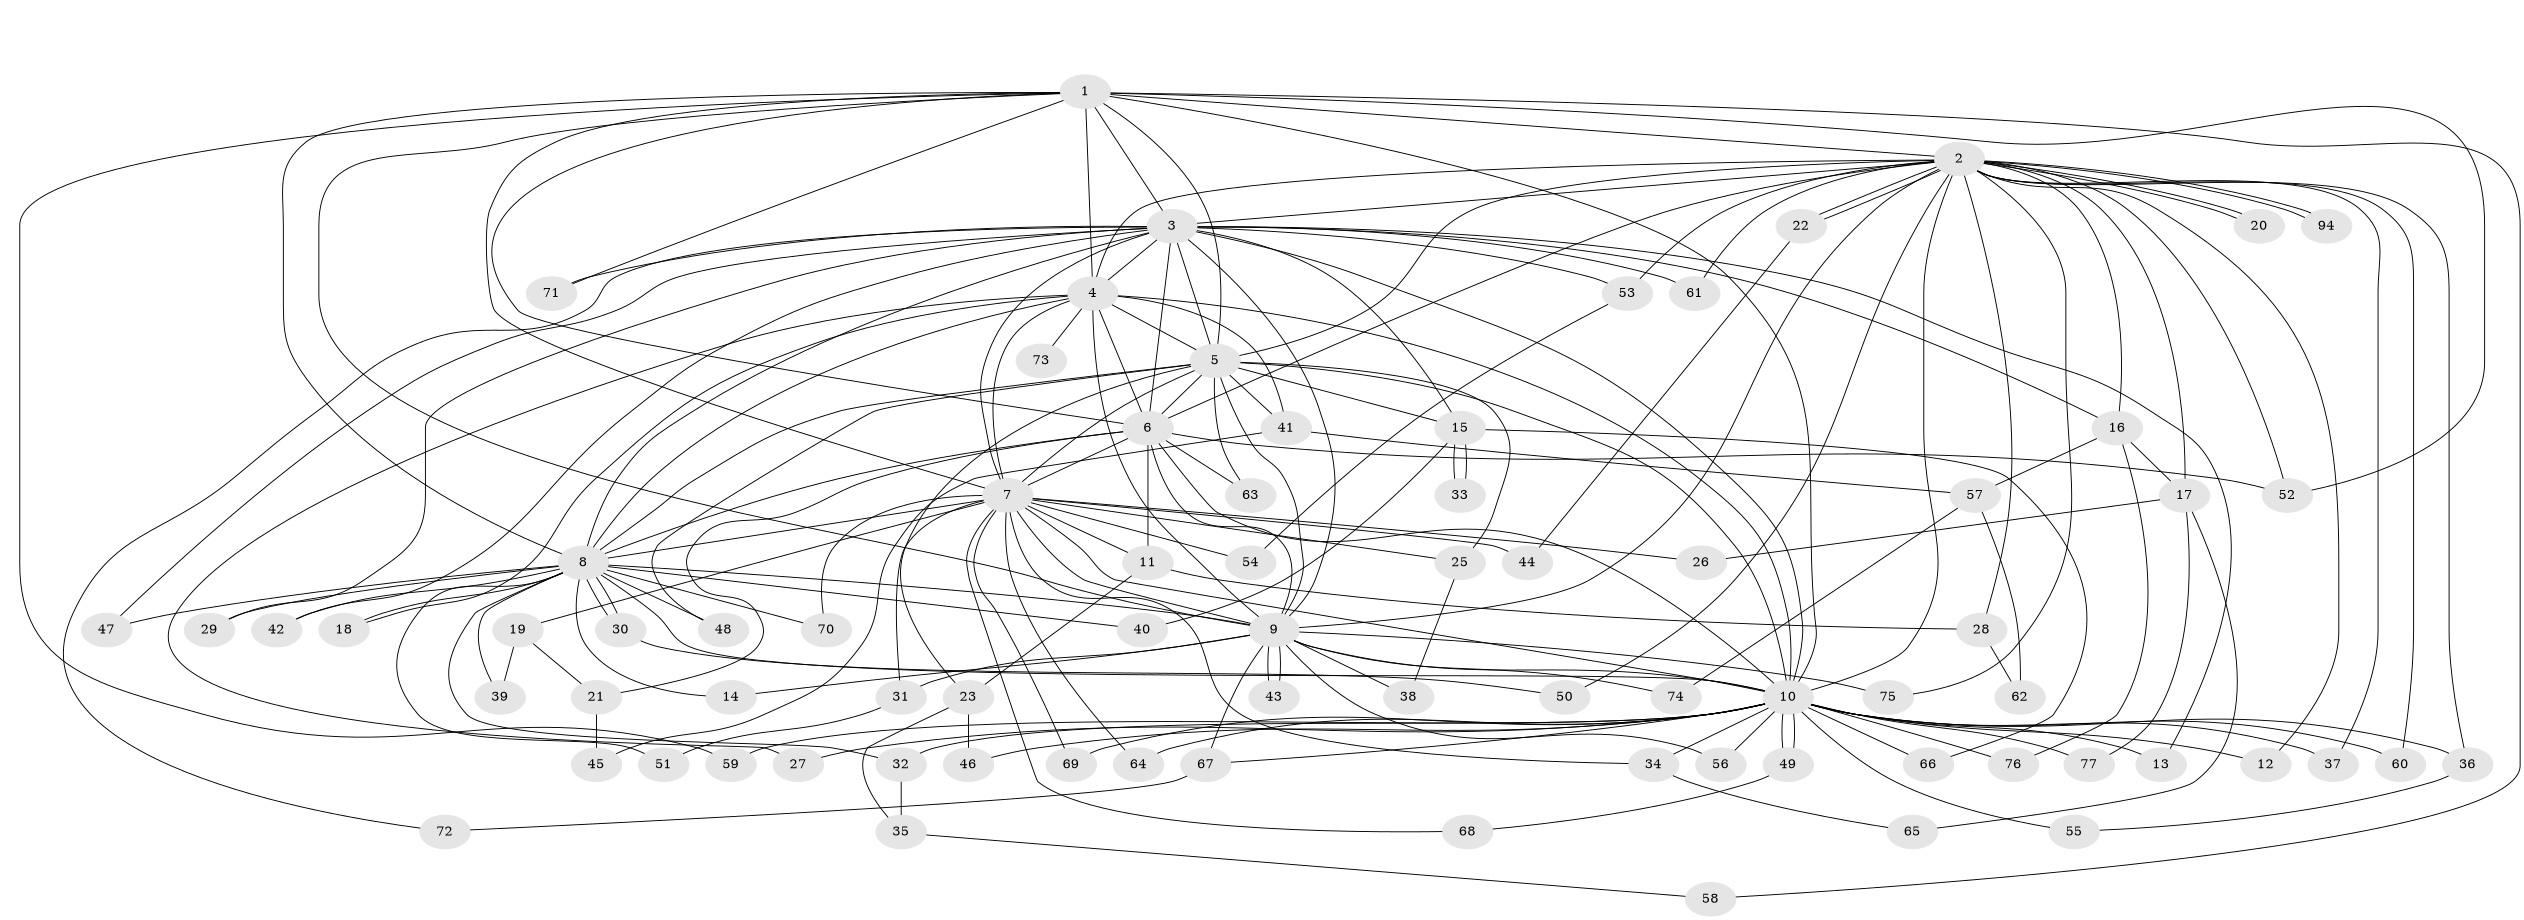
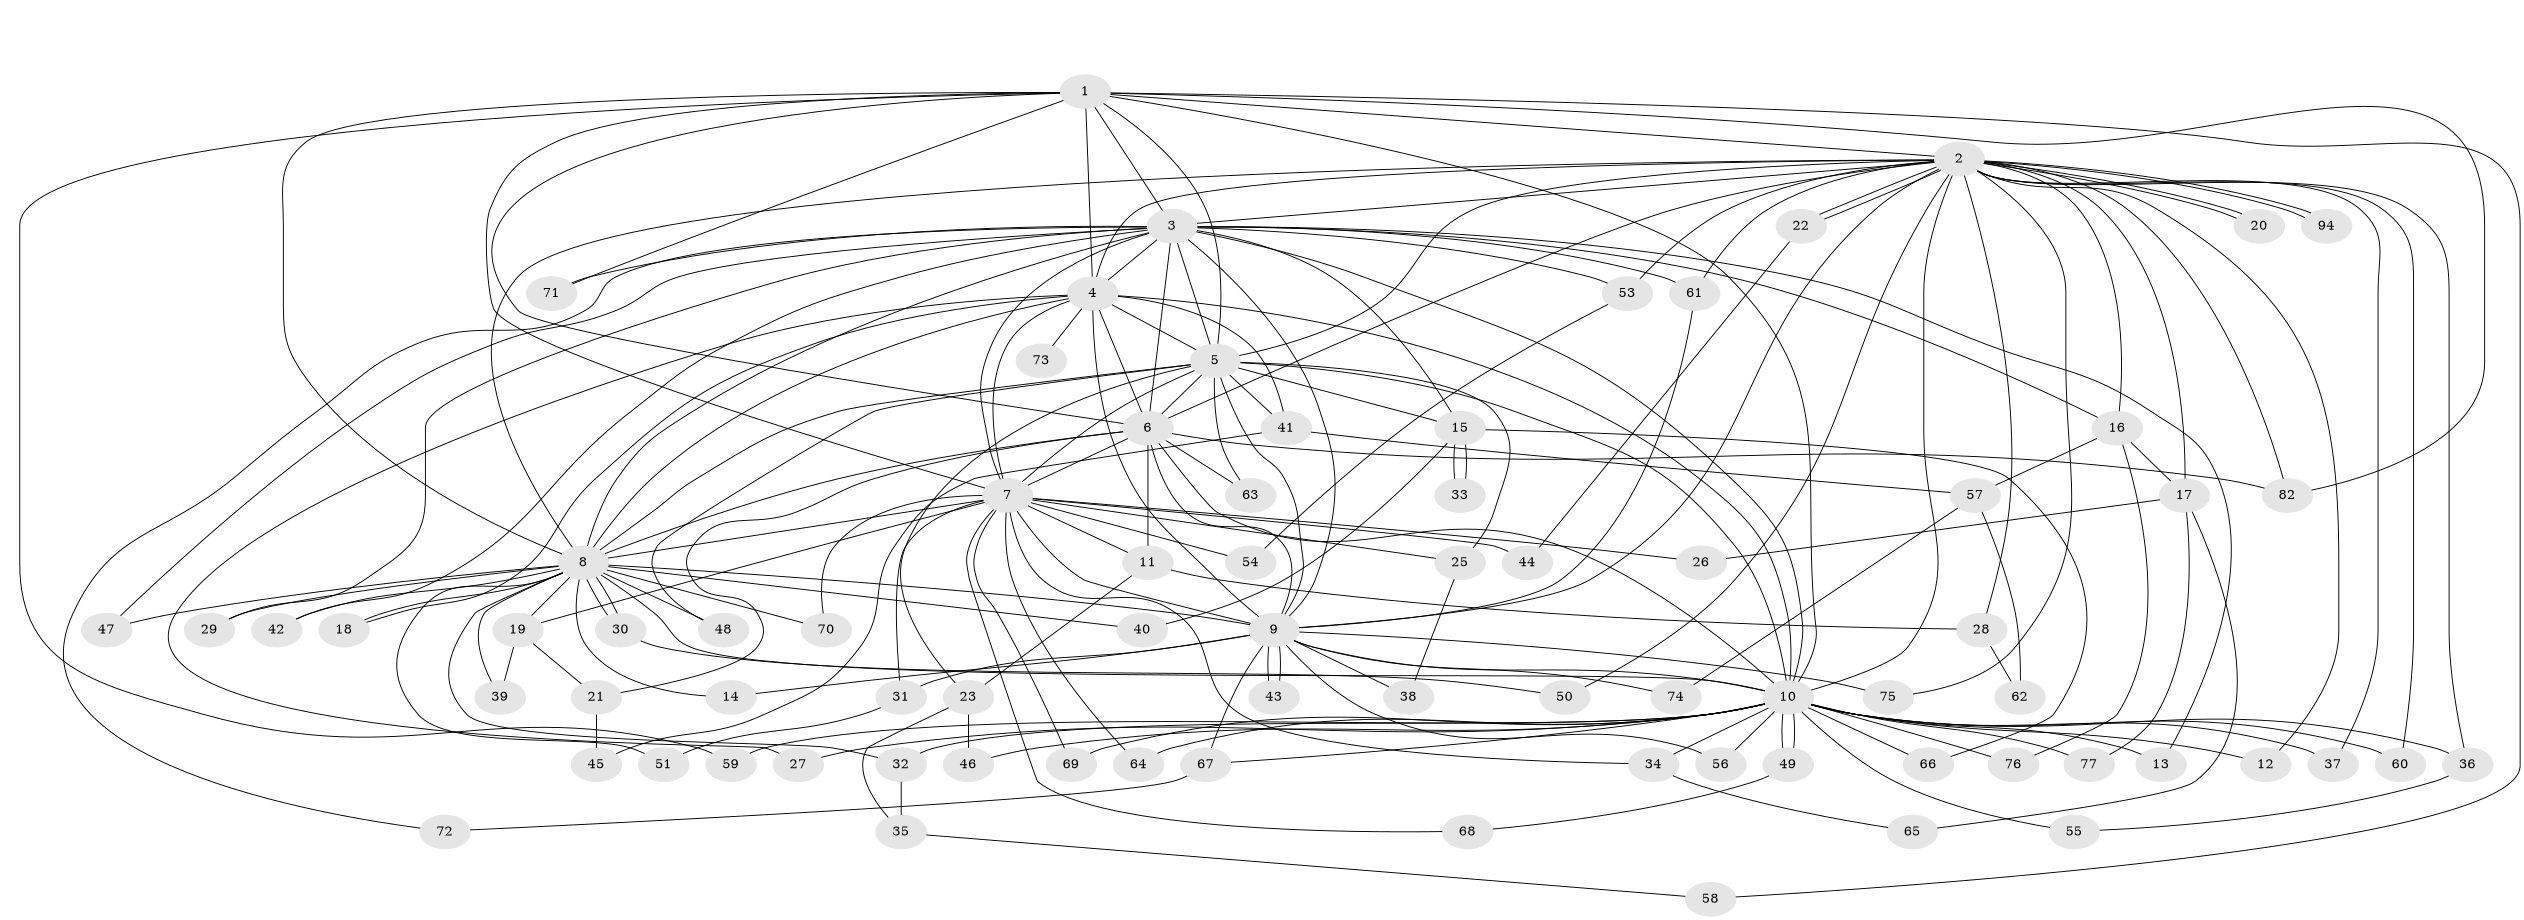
  graph {
    node [color=gray90 style=filled]
    1
    2
    3
    4
    5
    6
    7
    8
    9
    10
-   52
+   52 [label=82]
    58
    59
    71
    12
    16
    17
    20
    22
    n20 [label=94]
    28
    36
    37
    50
    53
    60
    61
    75
    13
    15
    29
    42
    47
    72
    18
    27
    41
    73
    23
    25
    48
    63
    11
    21
    19
    26
    31
    34
    44
    54
    64
    68
    69
    70
    14
    30
    32
    39
    40
    51
    38
    43
    56
    67
    74
    46
    49
    55
    66
    76
    77
    57
    65
    62
    33
    45
    35
    1 -- 2
    1 -- 3
    1 -- 4
    1 -- 5
    1 -- 6
    1 -- 7
    1 -- 8
-   1 -- 9
+   61 -- 9
    1 -- 10
    1 -- 52
    1 -- 58
    1 -- 59
    1 -- 71
    2 -- 3
    2 -- 4
    2 -- 5
    2 -- 6
+   2 -- 8
    2 -- 9
    2 -- 10
    2 -- 52
    2 -- 12
    2 -- 16
    2 -- 17
    2 -- 20
    2 -- 20
    2 -- 22
    2 -- 22
    2 -- n20
    2 -- n20
    2 -- 28
    2 -- 36
    2 -- 37
    2 -- 50
    2 -- 53
    2 -- 60
    2 -- 61
    2 -- 75
    3 -- 4
    3 -- 5
    3 -- 6
    3 -- 7
    3 -- 8
    3 -- 9
    3 -- 10
    3 -- 71
    3 -- 16
    3 -- 53
    3 -- 61
    3 -- 13
    3 -- 15
    3 -- 29
    3 -- 42
    3 -- 47
    3 -- 72
    4 -- 5
    4 -- 6
    4 -- 7
    4 -- 8
    4 -- 9
    4 -- 10
    4 -- 18
    4 -- 27
    4 -- 41
    4 -- 73
    5 -- 6
    5 -- 7
    5 -- 8
    5 -- 9
    5 -- 10
    5 -- 15
    5 -- 41
    5 -- 23
    5 -- 25
    5 -- 48
    5 -- 63
    6 -- 7
    6 -- 8
    6 -- 9
    6 -- 10
    6 -- 52
    6 -- 63
    6 -- 11
    6 -- 21
    7 -- 8
    7 -- 9
-   7 -- 10
    7 -- 25
    7 -- 11
    7 -- 19
    7 -- 26
    7 -- 31
    7 -- 34
    7 -- 44
    7 -- 54
    7 -- 64
    7 -- 68
    7 -- 69
    7 -- 70
    8 -- 9
    8 -- 10
    8 -- 29
    8 -- 42
    8 -- 47
    8 -- 18
    8 -- 48
+   8 -- 19
    8 -- 70
    8 -- 14
    8 -- 30
    8 -- 30
    8 -- 32
    8 -- 39
    8 -- 40
    8 -- 51
    9 -- 10
    9 -- 75
    9 -- 31
    9 -- 14
    9 -- 38
    9 -- 43
    9 -- 43
    9 -- 56
    9 -- 67
    9 -- 74
    10 -- 59
    10 -- 12
    10 -- 36
    10 -- 37
    10 -- 60
    10 -- 13
    10 -- 27
    10 -- 34
    10 -- 64
    10 -- 69
    10 -- 32
    10 -- 56
    10 -- 67
    10 -- 46
    10 -- 49
    10 -- 49
    10 -- 55
    10 -- 66
    10 -- 76
    10 -- 77
    16 -- 17
    16 -- 76
    16 -- 57
    17 -- 26
    17 -- 77
    17 -- 65
    22 -- 44
    28 -- 62
    36 -- 55
    53 -- 54
    15 -- 40
    15 -- 66
    15 -- 33
    15 -- 33
    41 -- 57
    41 -- 45
    23 -- 46
    23 -- 35
    25 -- 38
    11 -- 28
    11 -- 23
    21 -- 45
    19 -- 21
    19 -- 39
    31 -- 51
    34 -- 65
    30 -- 50
    32 -- 35
    67 -- 72
    49 -- 68
    57 -- 74
    57 -- 62
    35 -- 58
  }
